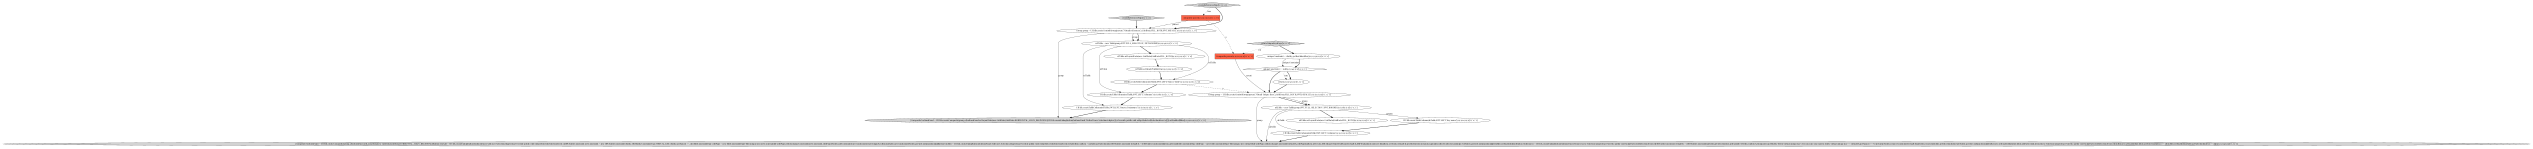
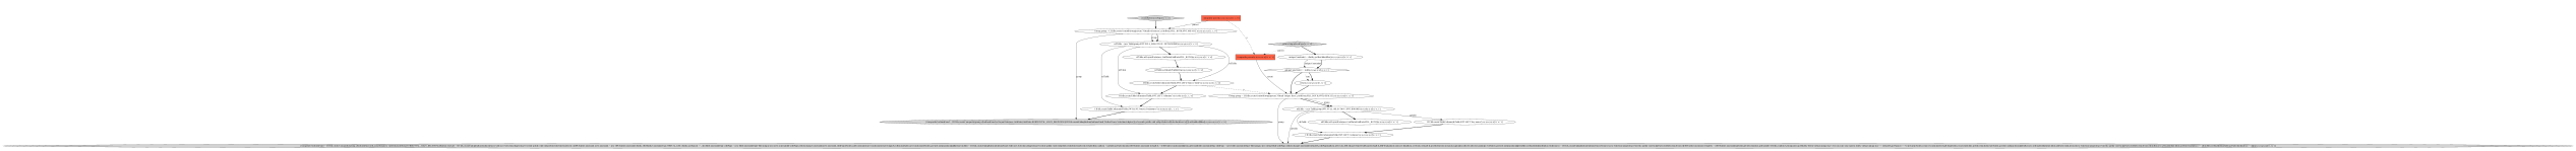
  digraph {
    fontname="Playfair Display"
    node [fillcolor=white fontname="Playfair Display" shape=ellipse style=filled]
    edge [fontname="Playfair Display" style=bold]
    n1 [fillcolor=tomato label="Composite parent@@@2@@@['1', '1', '0']" shape=box]
    n2 [label="Group group = UIUtils.createControlGroup(parent,\"Virtual references\",1,GridData.FILL_BOTH,SWT.DEFAULT)@@@3@@@['1', '1', '0']"]
    n3 [fillcolor=tomato label="Composite parent@@@2@@@['0', '0', '1']" shape=box]
    n4 [fillcolor=lightgray label="{Composite buttonsPanel = UIUtils.createComposite(group,2)buttonsPanel.setLayoutData(new GridData(GridData.HORIZONTAL_ALIGN_BEGINNING))UIUtils.createDialogButton(buttonsPanel,\"Refresh\",new SelectionAdapter(){@Override public void widgetSelected(SelectionEvent e){}}).setEnabled(false)}@@@10@@@['1', '1', '0']"]
    n5 [label="refTable = new Table(group,SWT.FULL_SELECTION | SWT.BORDER)@@@4@@@['1', '1', '0']"]
    n6 [label="Group group = UIUtils.createControlGroup(parent,\"Virtual Unique Keys\",1,GridData.FILL_BOTH,SWT.DEFAULT)@@@7@@@['0', '0', '1']"]
    n7 [fillcolor=lightgray label="createReferencesPage['0', '1', '0']" shape=diamond]
    n8 [label="UIUtils.createTableColumn(refTable,SWT.LEFT,\"Source Datasource\")@@@9@@@['1', '1', '0']"]
    n9 [fillcolor=lightgray label="{Composite buttonsPanel = UIUtils.createComposite(group,3)buttonsPanel.setLayoutData(new GridData(GridData.HORIZONTAL_ALIGN_BEGINNING))Button btnAdd = UIUtils.createDialogButton(buttonsPanel,\"Add\",new SelectionAdapter(){@Override public void widgetSelected(SelectionEvent e){DBVEntityConstraint newConstraint = new DBVEntityConstraint(vEntity,DBSEntityConstraintType.VIRTUAL_KEY,vEntity.getName() + \"_uk\")EditConstraintPage editPage = new EditConstraintPage(\"Edit unique key\",newConstraint)if (editPage.edit()) {changeConstraint(newConstraint,editPage)vEntity.addConstraint(newConstraint)createUniqueKeyItem(ukTable,newConstraint)vEntity.persistConfiguration()}}})Button btnEdit = UIUtils.createDialogButton(buttonsPanel,\"Edit\",new SelectionAdapter(){@Override public void widgetSelected(SelectionEvent e){TableItem ukItem = ukTable.getSelection()(0(DBVEntityConstraint virtualUK = (DBVEntityConstraint)ukItem.getData()EditConstraintPage editPage = new EditConstraintPage(\"Edit unique key\",virtualUK)if (editPage.edit()) {changeConstraint(virtualUK,editPage)ukItem.setText(0,DBUtils.getObjectFullName(virtualUK,DBPEvaluationContext.UI))ukItem.setText(1,virtualUK.getAttributes().stream().map(null).collect(Collectors.joining(\",\")))vEntity.persistConfiguration()}}})btnEdit.setEnabled(false)Button btnRemove = UIUtils.createDialogButton(buttonsPanel,\"Remove\",new SelectionAdapter(){@Override public void widgetSelected(SelectionEvent e){DBVEntityConstraint virtualUK = (DBVEntityConstraint)ukTable.getSelection()(0(.getData()if (!UIUtils.confirmAction(parent.getShell(),\"Delete virtual unique key\",\"Are you sure you want to delete virtual unique key '\" + virtualUK.getName() + \"'?\")) {return}vEntity.removeConstraint(virtualUK)ukTable.remove(ukTable.getSelectionIndices())vEntity.persistConfiguration()}})btnRemove.setEnabled(false)ukTable.addSelectionListener(new SelectionAdapter(){@Override public void widgetSelected(SelectionEvent e){btnRemove.setEnabled(ukTable.getSelectionIndex() >= 0)btnEdit.setEnabled(ukTable.getSelectionIndex() >= 0)}})}@@@13@@@['0', '0', '1']"]
    n10 [label="ukTable = new Table(group,SWT.FULL_SELECTION | SWT.BORDER)@@@8@@@['0', '0', '1']"]
    n11 [label="ukTable.setLayoutData(new GridData(GridData.FILL_BOTH))@@@9@@@['0', '0', '1']"]
    n12 [label="UIUtils.createTableColumn(ukTable,SWT.LEFT,\"Columns\")@@@12@@@['0', '0', '1']"]
    n13 [label="UIUtils.createTableColumn(ukTable,SWT.LEFT,\"Key name\")@@@11@@@['0', '0', '1']"]
    n14 [label="refTable.setHeaderVisible(true)@@@6@@@['1', '1', '0']"]
    n15 [label="UIUtils.createTableColumn(refTable,SWT.LEFT,\"Source Table\")@@@7@@@['1', '1', '0']"]
    n16 [label="UIUtils.createTableColumn(refTable,SWT.LEFT,\"Columns\")@@@8@@@['1', '1', '0']"]
    n17 [label="uniqueConstraint == null@@@4@@@['0', '0', '1']" shape=diamond]
    n18 [label="return@@@5@@@['0', '0', '1']"]
    n19 [label="refTable.setLayoutData(new GridData(GridData.FILL_BOTH))@@@5@@@['1', '1', '0']"]
-   n20 [fillcolor=lightgray label="createReferencesPage['1', '0', '0']" shape=diamond]
    n21 [fillcolor=lightgray label="createUniqueKeysPage['0', '0', '1']" shape=diamond]
    n22 [label="uniqueConstraint = vEntity.getBestIdentifier()@@@3@@@['0', '0', '1']"]
    n1 -> n2 [label=parent style=solid]
    n1 -> n3 [label=0 style=dashed]
    n2 -> n4 [label=group style=solid]
    n2 -> n5
    n2 -> n5 [label=group style=solid]
    n3 -> n6 [label=parent style=solid]
    n5 -> n8 [label=refTable style=solid]
    n5 -> n15 [label=refTable style=solid]
    n5 -> n16 [label=refTable style=solid]
    n5 -> n19
    n6 -> n9 [label=group style=solid]
    n6 -> n10
    n6 -> n10 [label=group style=solid]
    n7 -> n2
    n8 -> n4
    n10 -> n9 [label=ukTable style=solid]
    n10 -> n11
    n10 -> n12 [label=ukTable style=solid]
    n10 -> n13 [label=ukTable style=solid]
    n12 -> n9
    n13 -> n12
    n14 -> n15
    n15 -> n6 [label=0 style=dashed]
    n15 -> n16
    n16 -> n8
    n17 -> n6
    n17 -> n18
    n17 -> n18 [label=true style=dotted]
    n18 -> n6
    n19 -> n14
-   n20 -> n1 [label=true style=dotted]
-   n20 -> n2
-   n21 -> n3 [label=true style=dotted]
+   n21 -> n3 [label=parent style=dotted]
    n21 -> n22
    n22 -> n17 [label=uniqueConstraint style=solid]
    n22 -> n17
  }
